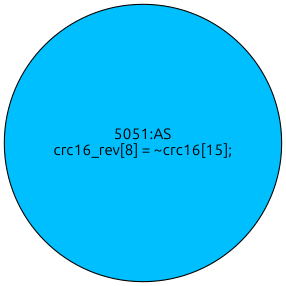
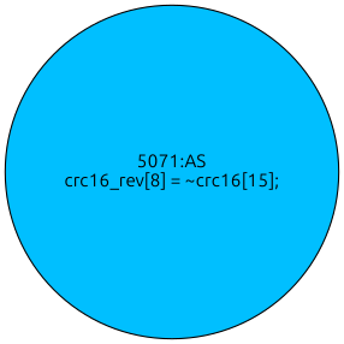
  strict digraph {
    fontname=Ubuntu
-   n1 [ast="<pyverilog.vparser.ast.Assign object at 0x7f13b557d410>" def_var="['crc16_rev']" fillcolor=deepskyblue label="5051:AS\ncrc16_rev[8] = ~crc16[15];" statements="[]" style=filled typ=Assign use_var="['crc16']" shape=circle fontname=Ubuntu]
+   n1 [ast="<pyverilog.vparser.ast.Assign object at 0x7f13b557d410>" def_var="['crc16_rev']" fillcolor=deepskyblue label="5071:AS\ncrc16_rev[8] = ~crc16[15];" statements="[]" style=filled typ=Assign use_var="['crc16']" shape=circle fontname=Ubuntu]
  }
